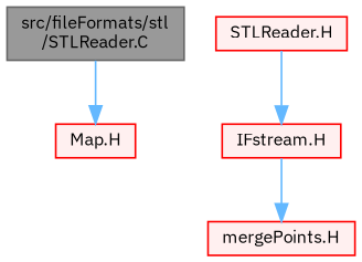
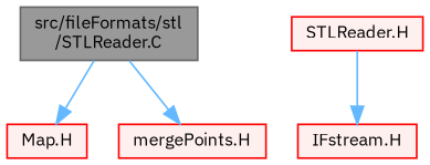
  digraph {
    fontname="IBM Plex Sans"
    node [color=red fillcolor="#FFF0F0" fontname="IBM Plex Sans" fontsize=10 shape=box style=filled]
    edge [color=steelblue1 fontname="IBM Plex Sans" fontsize=10 labelfontname=Helvetica labelfontsize=10 style=solid]
    n1 [color=gray40 fillcolor=grey60 fontcolor=black height=0.2 label="src/fileFormats/stl\l/STLReader.C" width=0.4]
    n2 [height=0.2 label="Map.H" width=0.4]
    n3 [height=0.2 label="mergePoints.H" width=0.4]
    n4 [height=0.2 label="STLReader.H" width=0.4]
    n5 [height=0.2 label="IFstream.H" width=0.4]
    n1 -> n2
-   n5 -> n3
+   n1 -> n3
    n4 -> n5
  }
